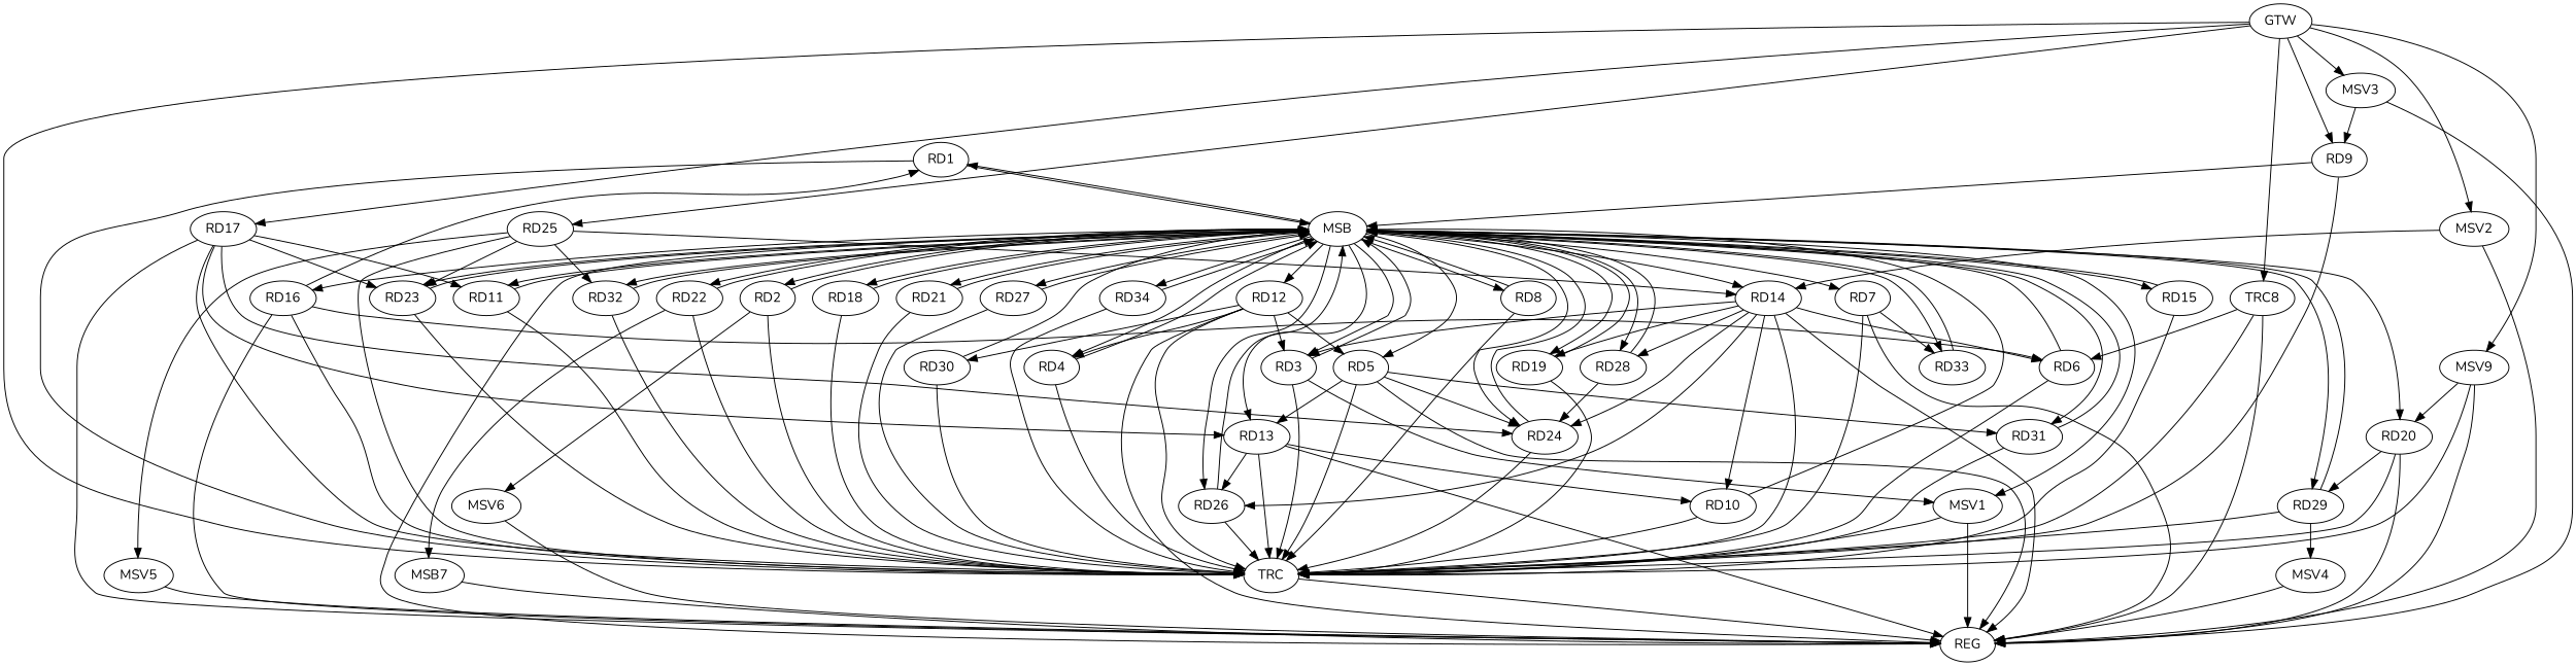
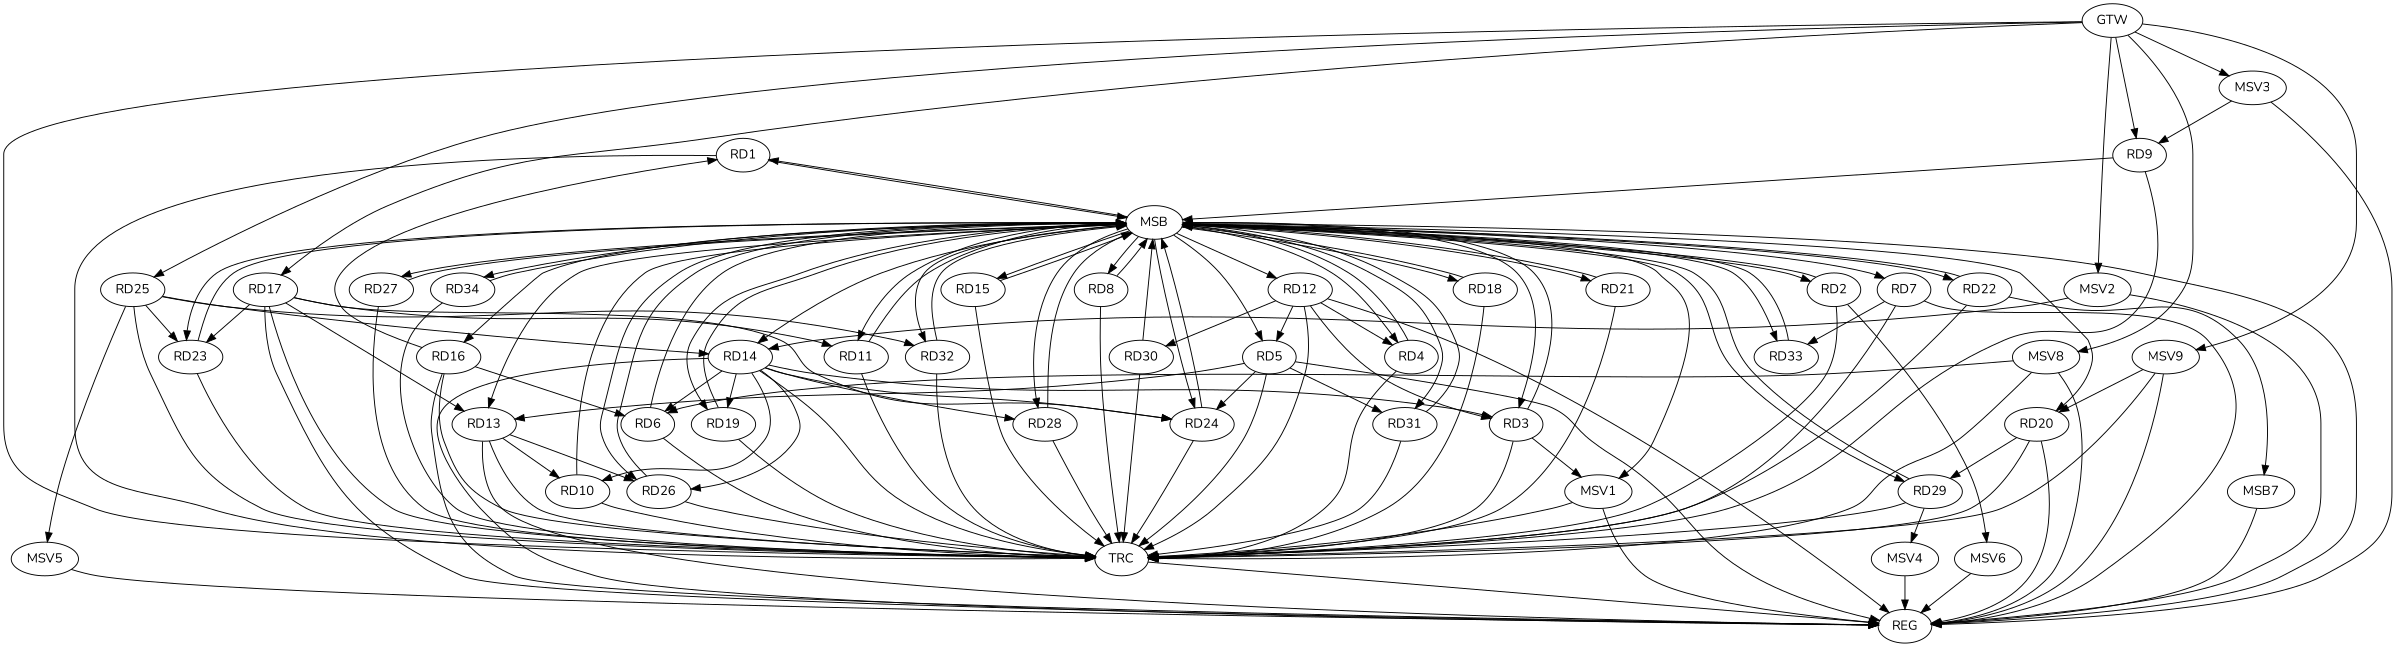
  strict digraph {
    fontname=Nunito
    node [fontname=Nunito]
    edge [fontname=Nunito]
    n1 [label=RD1]
    n2 [label=MSB]
    n3 [label=TRC]
    n4 [label=RD2]
    n5 [label=RD3]
    n6 [label=MSV1]
    n7 [label=RD4]
    n8 [label=RD5]
    n9 [label=RD13]
    n10 [label=RD24]
    n11 [label=RD31]
    n12 [label=REG]
    n13 [label=RD7]
    n14 [label=RD33]
    n15 [label=RD8]
    n16 [label=RD11]
    n17 [label=RD12]
    n18 [label=RD26]
    n19 [label=RD14]
    n20 [label=RD19]
    n21 [label=RD28]
    n22 [label=RD15]
    n23 [label=RD16]
    n24 [label=RD23]
    n25 [label=RD18]
    n26 [label=RD20]
    n27 [label=RD29]
    n28 [label=RD21]
    n29 [label=RD22]
    n30 [label=RD32]
    n31 [label=RD27]
    n32 [label=RD34]
    n33 [label=MSV6]
    n34 [label=RD10]
    n35 [label=RD6]
    n36 [label=RD9]
    n37 [label=RD30]
    n38 [label=RD17]
    n39 [label=MSV4]
    n40 [label=MSB7]
    n41 [label=RD25]
    n42 [label=MSV5]
    n43 [label=GTW]
    n44 [label=MSV2]
    n45 [label=MSV3]
-   n46 [label=TRC8]
+   n46 [label=MSV8]
    n47 [label=MSV9]
    n1 -> n2
    n1 -> n3
    n2 -> n1
    n2 -> n4
    n2 -> n5
    n2 -> n6
    n2 -> n7
    n2 -> n8
    n2 -> n9
    n2 -> n10
    n2 -> n11
    n2 -> n12
    n2 -> n13
    n2 -> n14
    n2 -> n15
    n2 -> n16
    n2 -> n17
    n2 -> n18
    n2 -> n19
    n2 -> n20
    n2 -> n21
    n2 -> n22
    n2 -> n23
    n2 -> n24
    n2 -> n25
    n2 -> n26
    n2 -> n27
    n2 -> n28
    n2 -> n29
    n2 -> n30
    n2 -> n31
    n2 -> n32
    n3 -> n12
    n4 -> n2
    n4 -> n3
    n4 -> n33
    n5 -> n2
    n5 -> n3
    n5 -> n6
    n6 -> n3
    n6 -> n12
    n7 -> n2
    n7 -> n3
    n8 -> n3
    n8 -> n9
    n8 -> n10
    n8 -> n11
    n8 -> n12
    n9 -> n3
    n9 -> n12
    n9 -> n18
    n9 -> n34
    n10 -> n2
    n10 -> n3
    n11 -> n2
    n11 -> n3
    n13 -> n3
    n13 -> n12
    n13 -> n14
    n14 -> n2
    n15 -> n2
    n15 -> n3
    n16 -> n2
    n16 -> n3
    n17 -> n3
    n17 -> n5
    n17 -> n7
    n17 -> n8
    n17 -> n12
    n17 -> n37
    n18 -> n2
    n18 -> n3
    n19 -> n3
    n19 -> n5
    n19 -> n10
    n19 -> n12
    n19 -> n18
    n19 -> n20
    n19 -> n21
    n19 -> n34
    n19 -> n35
    n20 -> n2
    n20 -> n3
    n21 -> n2
-   n21 -> n10
+   n21 -> n3
    n22 -> n2
    n22 -> n3
    n23 -> n1
    n23 -> n3
    n23 -> n12
    n23 -> n35
    n24 -> n2
    n24 -> n3
    n25 -> n2
    n25 -> n3
    n26 -> n3
    n26 -> n12
    n26 -> n27
    n27 -> n2
    n27 -> n3
    n27 -> n39
    n28 -> n2
    n28 -> n3
    n29 -> n2
    n29 -> n3
    n29 -> n40
    n30 -> n2
    n30 -> n3
    n31 -> n2
    n31 -> n3
    n32 -> n2
    n32 -> n3
    n33 -> n12
    n34 -> n2
    n34 -> n3
    n35 -> n2
    n35 -> n3
    n36 -> n2
    n36 -> n3
    n37 -> n2
    n37 -> n3
    n38 -> n3
    n38 -> n9
    n38 -> n10
    n38 -> n12
    n38 -> n16
    n38 -> n24
    n39 -> n12
    n40 -> n12
    n41 -> n3
    n41 -> n19
    n41 -> n24
    n41 -> n30
    n41 -> n42
    n42 -> n12
    n43 -> n3
    n43 -> n36
    n43 -> n38
    n43 -> n41
    n43 -> n44
    n43 -> n45
    n43 -> n46
    n43 -> n47
    n44 -> n12
    n44 -> n19
    n45 -> n12
    n45 -> n36
    n46 -> n3
    n46 -> n12
    n46 -> n35
    n47 -> n3
    n47 -> n12
    n47 -> n26
  }
